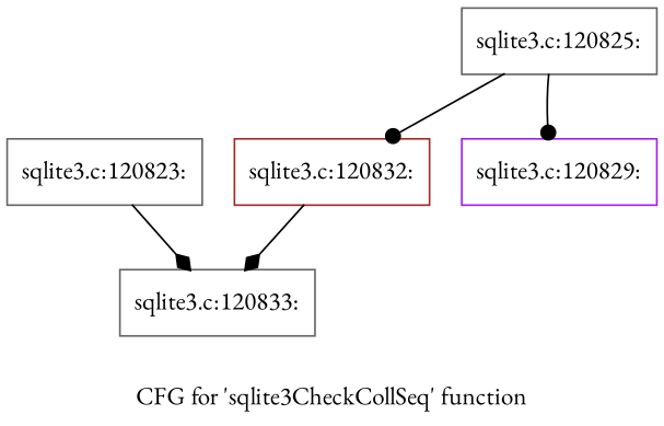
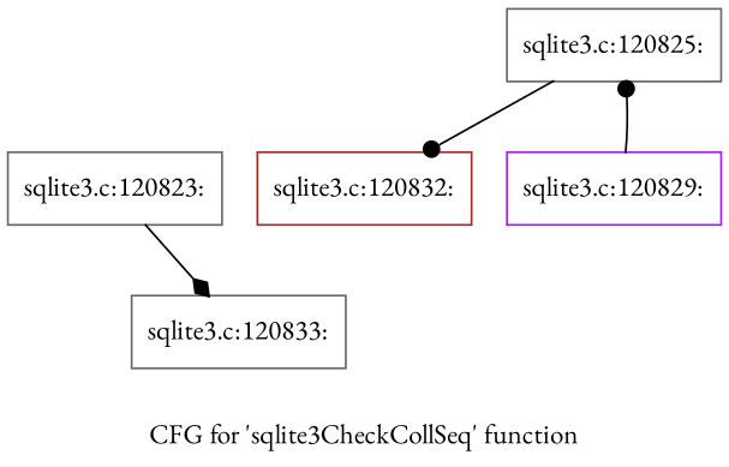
  digraph {
    fontname="EB Garamond"
    label="CFG for 'sqlite3CheckCollSeq' function"
    node [color=gray40 fontname="EB Garamond" shape=record]
    edge [arrowhead=diamond fontname="EB Garamond"]
    n1 [label="{sqlite3.c:120823:}"]
    n2 [label="{sqlite3.c:120833:}"]
    n3 [label="{sqlite3.c:120825:}"]
    n4 [color=brown label="{sqlite3.c:120832:}"]
    n5 [color=purple label="{sqlite3.c:120829:}"]
    n1 -> n2
    n3 -> n4 [arrowhead=dot]
-   n3 -> n5 [arrowhead=dot]
-   n4 -> n2
+   n5 -> n3 [arrowhead=dot]
  }
